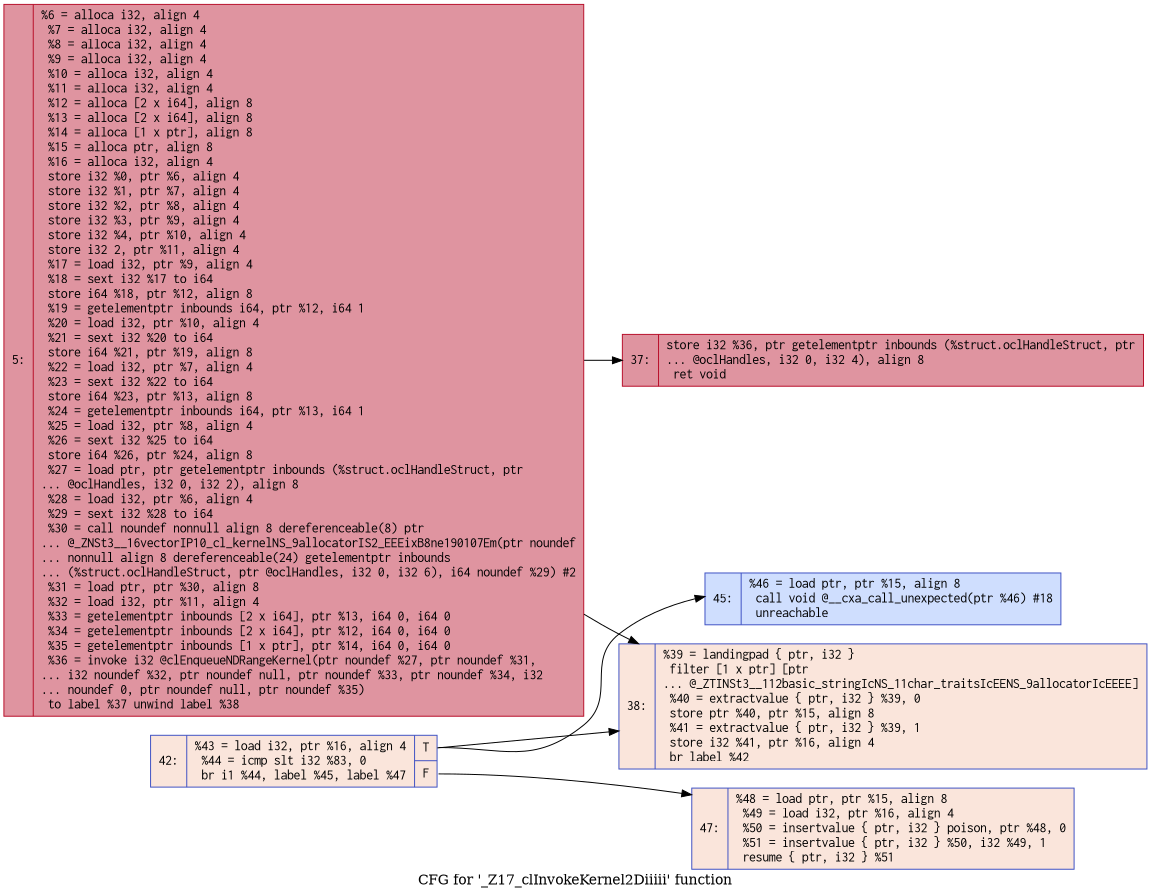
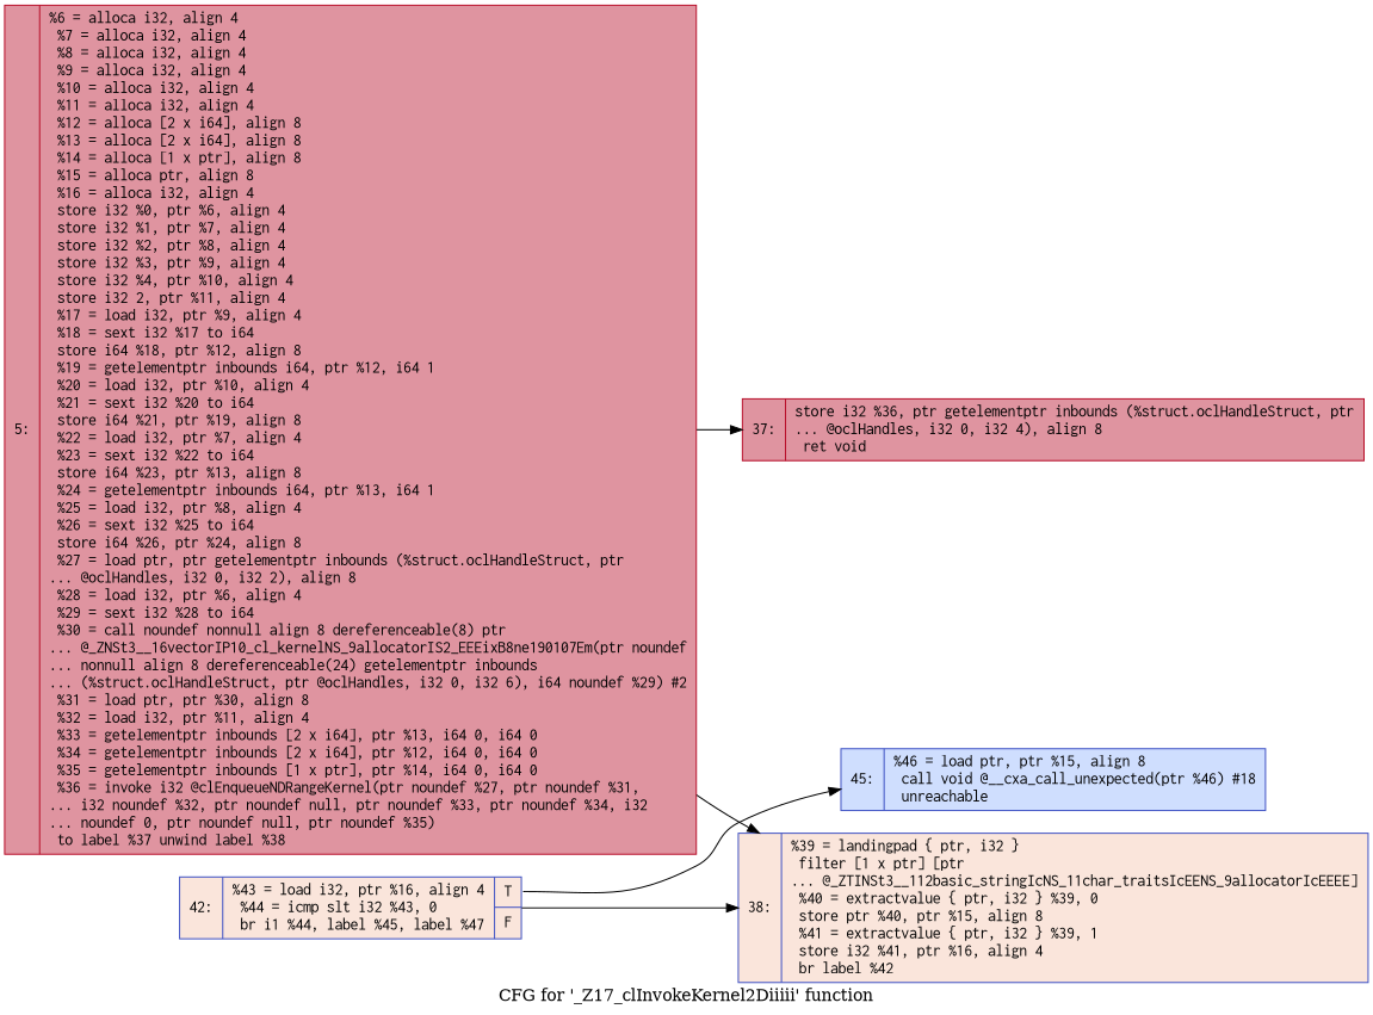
  digraph {
    label="CFG for '_Z17_clInvokeKernel2Diiiii' function"
    rankdir=LR
    node [color="#3d50c3ff" fillcolor="#f4c5ad70" fontname=Courier shape=record style=filled]
    n1 [color="#b70d28ff" fillcolor="#b70d2870" label="{5:\l|  %6 = alloca i32, align 4\l  %7 = alloca i32, align 4\l  %8 = alloca i32, align 4\l  %9 = alloca i32, align 4\l  %10 = alloca i32, align 4\l  %11 = alloca i32, align 4\l  %12 = alloca [2 x i64], align 8\l  %13 = alloca [2 x i64], align 8\l  %14 = alloca [1 x ptr], align 8\l  %15 = alloca ptr, align 8\l  %16 = alloca i32, align 4\l  store i32 %0, ptr %6, align 4\l  store i32 %1, ptr %7, align 4\l  store i32 %2, ptr %8, align 4\l  store i32 %3, ptr %9, align 4\l  store i32 %4, ptr %10, align 4\l  store i32 2, ptr %11, align 4\l  %17 = load i32, ptr %9, align 4\l  %18 = sext i32 %17 to i64\l  store i64 %18, ptr %12, align 8\l  %19 = getelementptr inbounds i64, ptr %12, i64 1\l  %20 = load i32, ptr %10, align 4\l  %21 = sext i32 %20 to i64\l  store i64 %21, ptr %19, align 8\l  %22 = load i32, ptr %7, align 4\l  %23 = sext i32 %22 to i64\l  store i64 %23, ptr %13, align 8\l  %24 = getelementptr inbounds i64, ptr %13, i64 1\l  %25 = load i32, ptr %8, align 4\l  %26 = sext i32 %25 to i64\l  store i64 %26, ptr %24, align 8\l  %27 = load ptr, ptr getelementptr inbounds (%struct.oclHandleStruct, ptr\l... @oclHandles, i32 0, i32 2), align 8\l  %28 = load i32, ptr %6, align 4\l  %29 = sext i32 %28 to i64\l  %30 = call noundef nonnull align 8 dereferenceable(8) ptr\l... @_ZNSt3__16vectorIP10_cl_kernelNS_9allocatorIS2_EEEixB8ne190107Em(ptr noundef\l... nonnull align 8 dereferenceable(24) getelementptr inbounds\l... (%struct.oclHandleStruct, ptr @oclHandles, i32 0, i32 6), i64 noundef %29) #2\l  %31 = load ptr, ptr %30, align 8\l  %32 = load i32, ptr %11, align 4\l  %33 = getelementptr inbounds [2 x i64], ptr %13, i64 0, i64 0\l  %34 = getelementptr inbounds [2 x i64], ptr %12, i64 0, i64 0\l  %35 = getelementptr inbounds [1 x ptr], ptr %14, i64 0, i64 0\l  %36 = invoke i32 @clEnqueueNDRangeKernel(ptr noundef %27, ptr noundef %31,\l... i32 noundef %32, ptr noundef null, ptr noundef %33, ptr noundef %34, i32\l... noundef 0, ptr noundef null, ptr noundef %35)\l          to label %37 unwind label %38\l}"]
    n2 [color="#b70d28ff" fillcolor="#b70d2870" label="{37:\l|  store i32 %36, ptr getelementptr inbounds (%struct.oclHandleStruct, ptr\l... @oclHandles, i32 0, i32 4), align 8\l  ret void\l}"]
    n3 [label="{38:\l|  %39 = landingpad \{ ptr, i32 \}\l          filter [1 x ptr] [ptr\l... @_ZTINSt3__112basic_stringIcNS_11char_traitsIcEENS_9allocatorIcEEEE]\l  %40 = extractvalue \{ ptr, i32 \} %39, 0\l  store ptr %40, ptr %15, align 8\l  %41 = extractvalue \{ ptr, i32 \} %39, 1\l  store i32 %41, ptr %16, align 4\l  br label %42\l}"]
-   n4 [label="{42:\l|  %43 = load i32, ptr %16, align 4\l  %44 = icmp slt i32 %83, 0\l  br i1 %44, label %45, label %47\l|{<s0>T|<s1>F}}"]
+   n4 [label="{42:\l|  %43 = load i32, ptr %16, align 4\l  %44 = icmp slt i32 %43, 0\l  br i1 %44, label %45, label %47\l|{<s0>T|<s1>F}}"]
    n5 [fillcolor="#93b5fe70" label="{45:\l|  %46 = load ptr, ptr %15, align 8\l  call void @__cxa_call_unexpected(ptr %46) #18\l  unreachable\l}"]
-   n6 [label="{47:\l|  %48 = load ptr, ptr %15, align 8\l  %49 = load i32, ptr %16, align 4\l  %50 = insertvalue \{ ptr, i32 \} poison, ptr %48, 0\l  %51 = insertvalue \{ ptr, i32 \} %50, i32 %49, 1\l  resume \{ ptr, i32 \} %51\l}"]
    n1 -> n2
    n1 -> n3
    n4 -> n3
    n4 -> n5 [tailport=s0]
-   n4 -> n6 [tailport=s1]
  }
